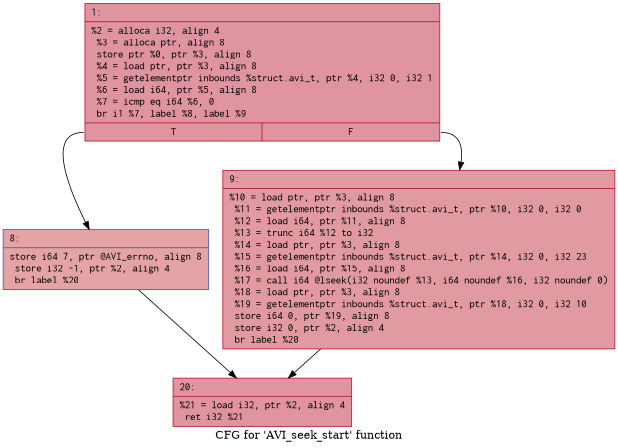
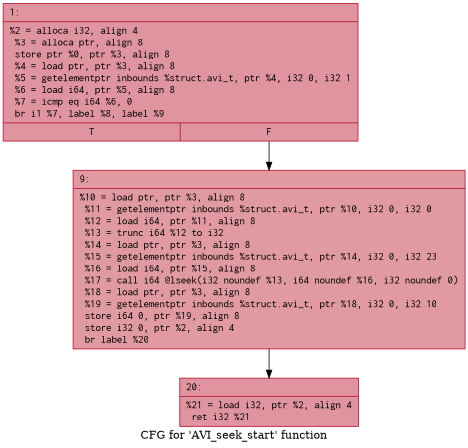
  digraph {
    label="CFG for 'AVI_seek_start' function"
    node [color="#b70d28ff" fillcolor="#b70d2870" fontname=Courier shape=record style=filled]
    n1 [label="{1:\l|  %2 = alloca i32, align 4\l  %3 = alloca ptr, align 8\l  store ptr %0, ptr %3, align 8\l  %4 = load ptr, ptr %3, align 8\l  %5 = getelementptr inbounds %struct.avi_t, ptr %4, i32 0, i32 1\l  %6 = load i64, ptr %5, align 8\l  %7 = icmp eq i64 %6, 0\l  br i1 %7, label %8, label %9\l|{<s0>T|<s1>F}}"]
-   n2 [color="#3d50c3ff" fillcolor="#c32e3170" label="{8:\l|  store i64 7, ptr @AVI_errno, align 8\l  store i32 -1, ptr %2, align 4\l  br label %20\l}"]
    n3 [fillcolor="#bb1b2c70" label="{9:\l|  %10 = load ptr, ptr %3, align 8\l  %11 = getelementptr inbounds %struct.avi_t, ptr %10, i32 0, i32 0\l  %12 = load i64, ptr %11, align 8\l  %13 = trunc i64 %12 to i32\l  %14 = load ptr, ptr %3, align 8\l  %15 = getelementptr inbounds %struct.avi_t, ptr %14, i32 0, i32 23\l  %16 = load i64, ptr %15, align 8\l  %17 = call i64 @lseek(i32 noundef %13, i64 noundef %16, i32 noundef 0)\l  %18 = load ptr, ptr %3, align 8\l  %19 = getelementptr inbounds %struct.avi_t, ptr %18, i32 0, i32 10\l  store i64 0, ptr %19, align 8\l  store i32 0, ptr %2, align 4\l  br label %20\l}"]
    n4 [label="{20:\l|  %21 = load i32, ptr %2, align 4\l  ret i32 %21\l}"]
-   n1 -> n2 [tailport=s0]
    n1 -> n3 [tailport=s1]
-   n2 -> n4
    n3 -> n4
  }
